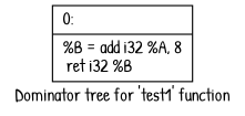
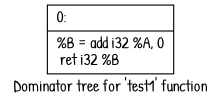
  digraph {
    label="Dominator tree for 'test1' function"
    fontname="Patrick Hand"
-   n1 [label="{0:\l|  %B = add i32 %A, 8\l  ret i32 %B\l}" shape=record fontname="Patrick Hand"]
+   n1 [label="{0:\l|  %B = add i32 %A, 0\l  ret i32 %B\l}" shape=record fontname="Patrick Hand"]
  }
